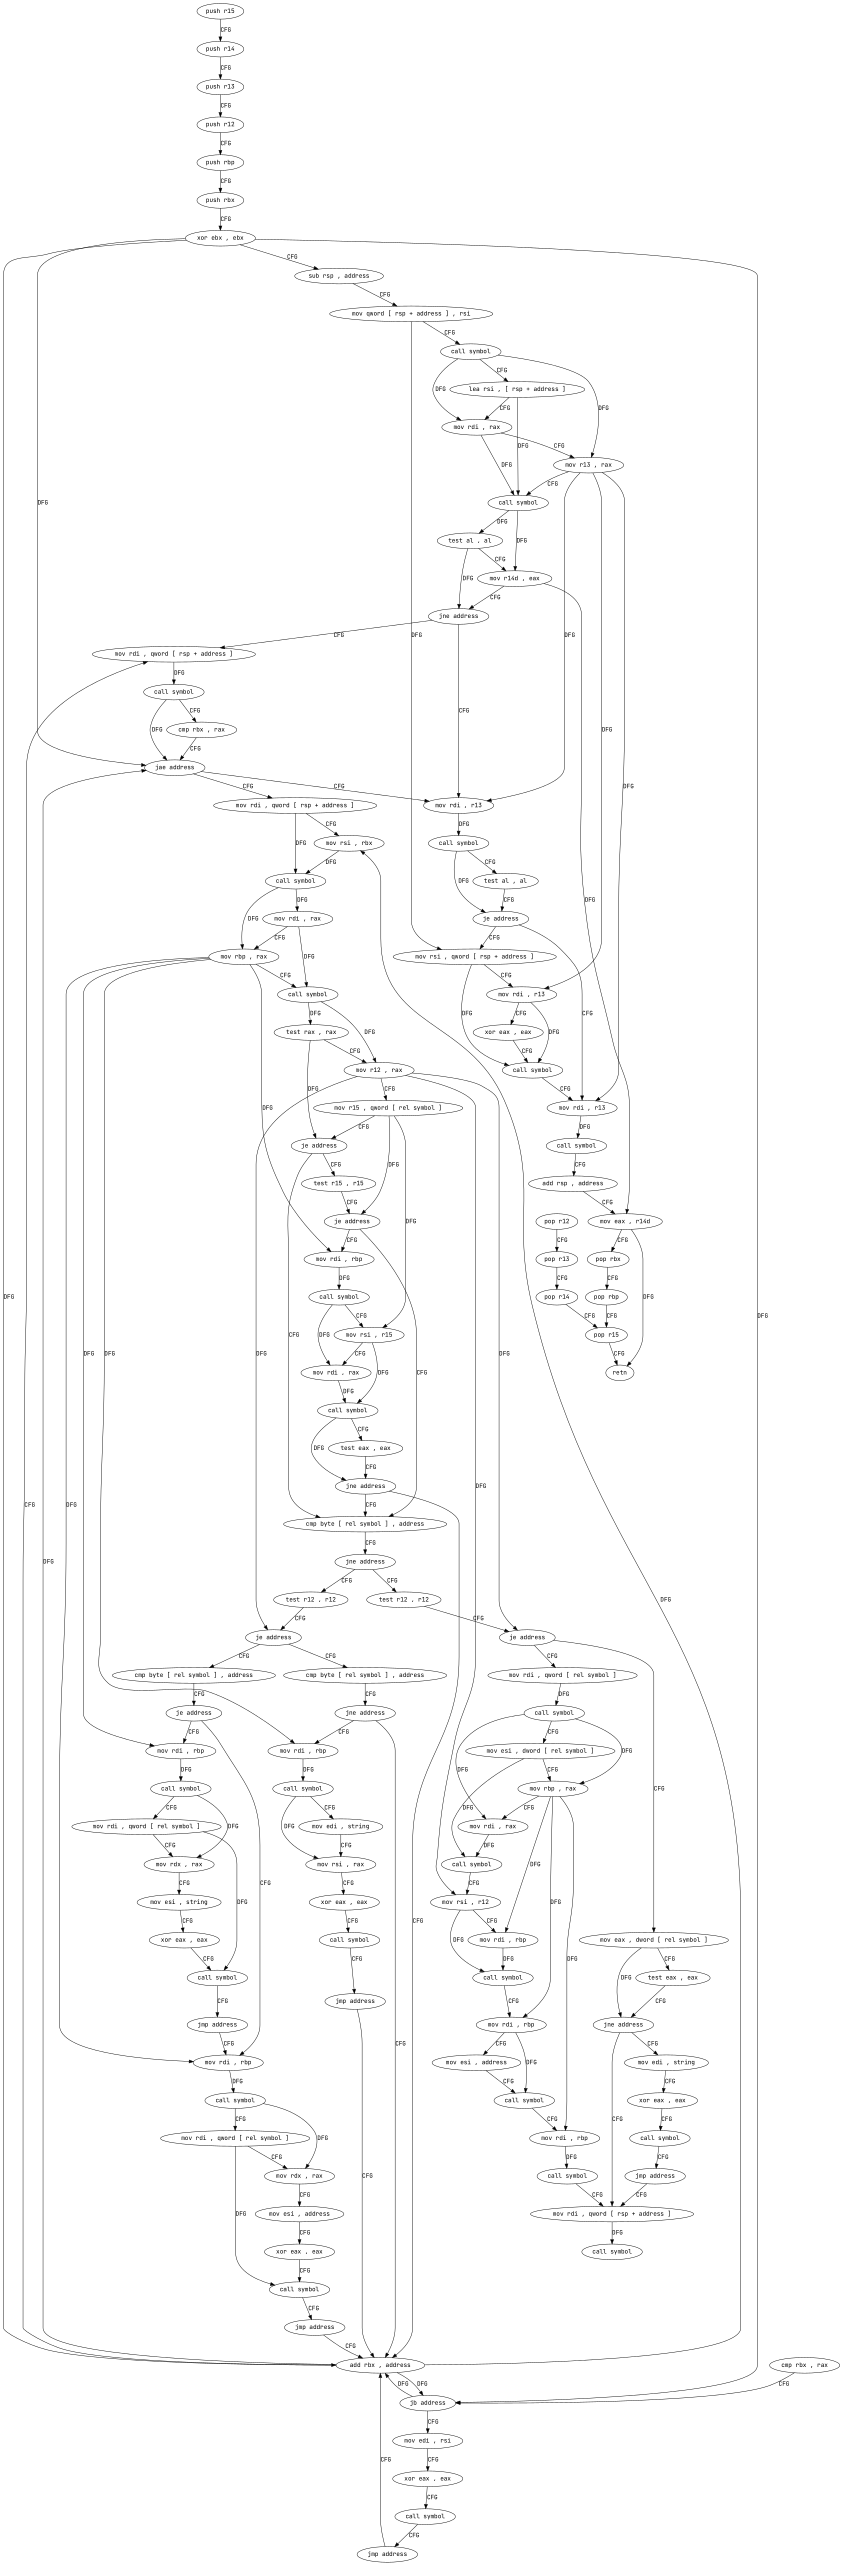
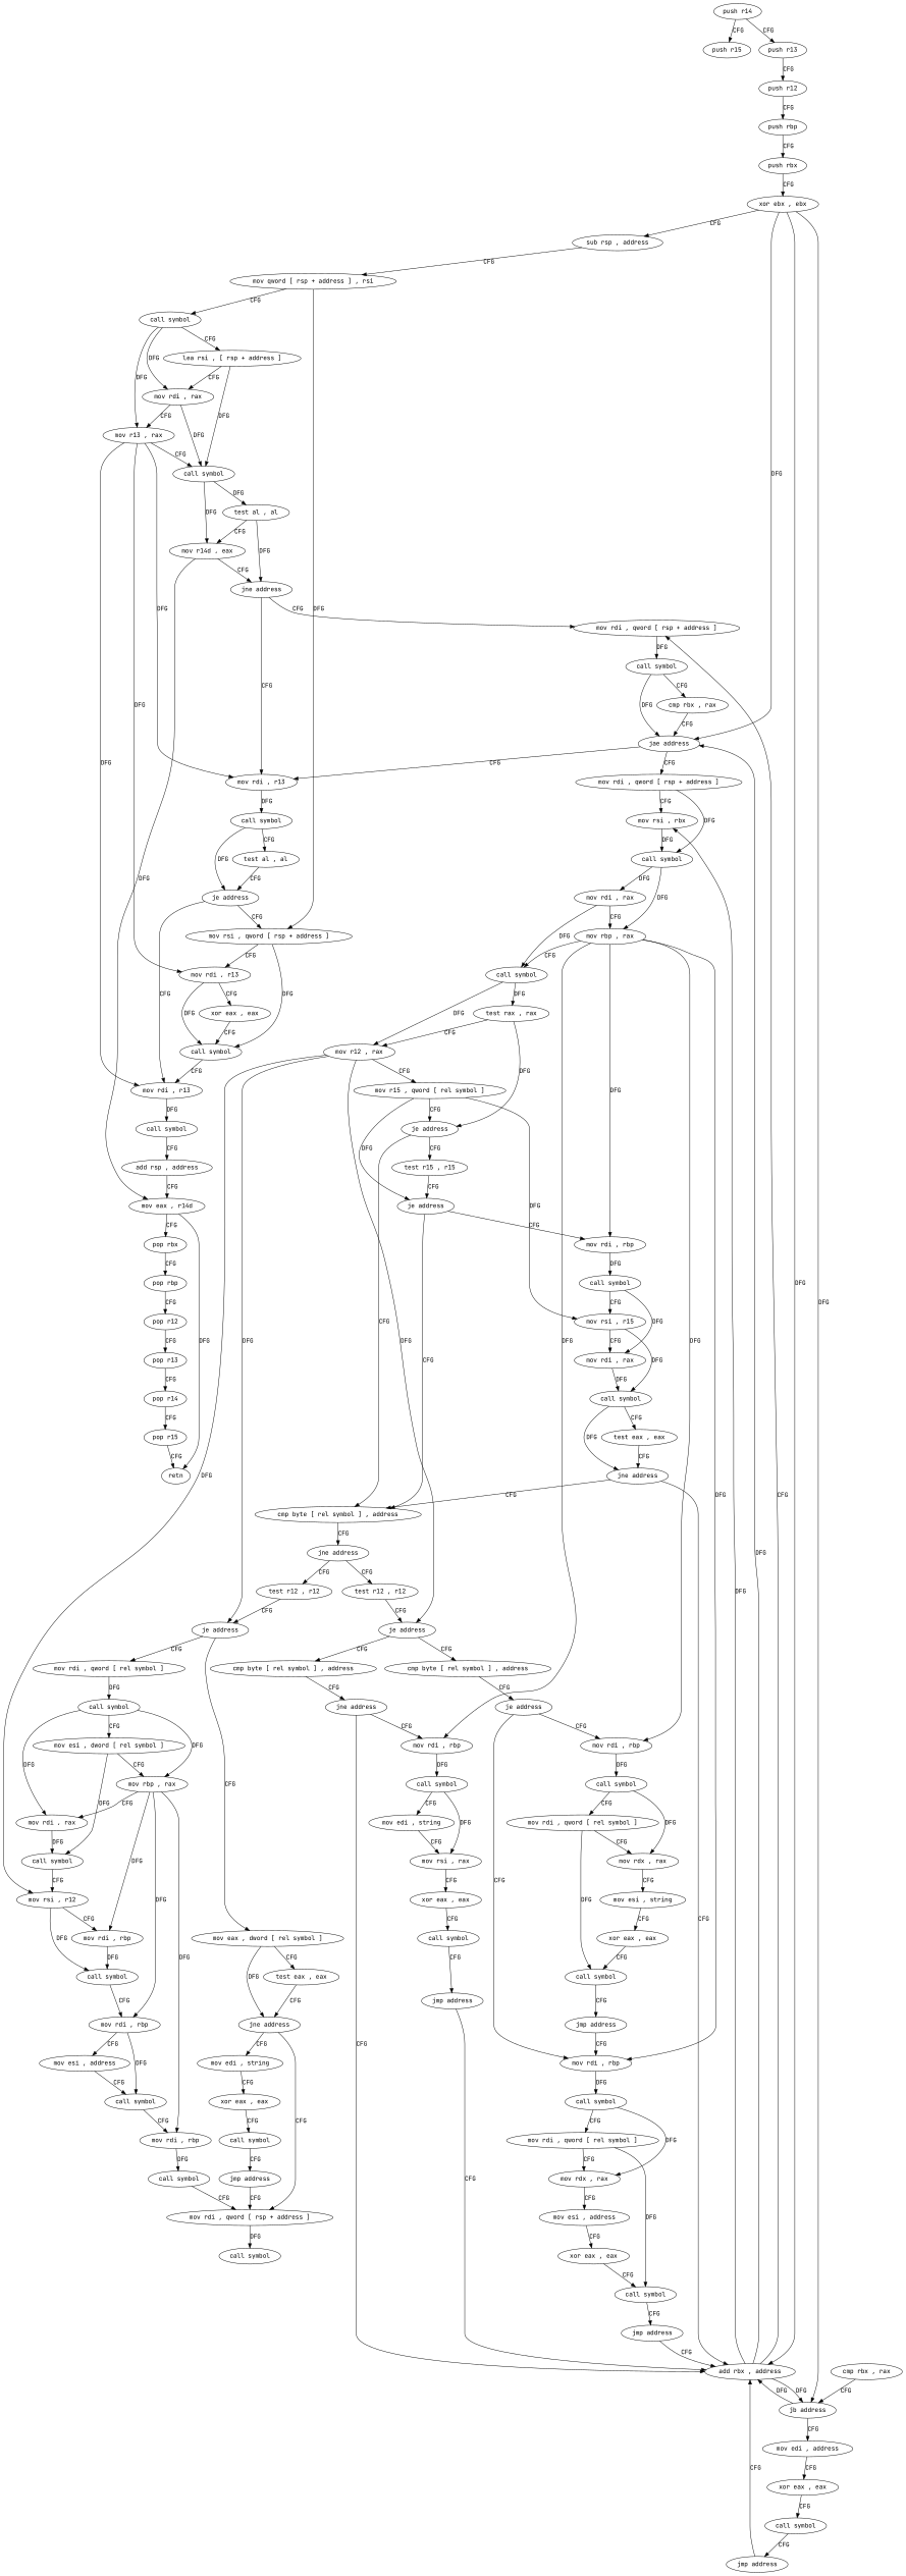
  digraph {
    fontname="JetBrains Mono"
    node [fontname="JetBrains Mono"]
    edge [fontname="JetBrains Mono"]
    n1 [label="push r15"]
    n2 [label="push r14"]
    n3 [label="push r13"]
    n4 [label="push r12"]
    n5 [label="push rbp"]
    n6 [label="push rbx"]
    n7 [label="xor ebx , ebx"]
    n8 [label="sub rsp , address"]
    n9 [label="jae address"]
    n10 [label="add rbx , address"]
    n11 [label="jb address"]
    n12 [label="mov qword [ rsp + address ] , rsi"]
    n13 [label="mov rdi , r13"]
    n14 [label="mov rdi , qword [ rsp + address ]"]
    n15 [label="mov rsi , rbx"]
    n16 [label="call symbol"]
    n17 [label="mov rdi , qword [ rsp + address ]"]
-   n18 [label="mov edi , rsi"]
+   n18 [label="mov edi , address"]
    n19 [label="call symbol"]
    n20 [label="mov rsi , qword [ rsp + address ]"]
    n21 [label="lea rsi , [ rsp + address ]"]
    n22 [label="mov rdi , rax"]
    n23 [label="mov r13 , rax"]
    n24 [label="mov rdi , r13"]
    n25 [label="call symbol"]
    n26 [label="call symbol"]
    n27 [label="mov rdi , r13"]
    n28 [label="test al , al"]
    n29 [label="mov r14d , eax"]
    n30 [label="call symbol"]
    n31 [label="call symbol"]
    n32 [label="xor eax , eax"]
    n33 [label="jne address"]
    n34 [label="mov eax , r14d"]
    n35 [label="pop rbx"]
    n36 [label=retn]
    n37 [label="call symbol"]
    n38 [label="cmp rbx , rax"]
    n39 [label="test al , al"]
    n40 [label="je address"]
    n41 [label="mov rdi , rax"]
    n42 [label="mov rbp , rax"]
    n43 [label="add rsp , address"]
    n44 [label="call symbol"]
    n45 [label="mov rdi , rbp"]
    n46 [label="mov rdi , rbp"]
    n47 [label="mov rdi , rbp"]
    n48 [label="mov rdi , rbp"]
    n49 [label="test rax , rax"]
    n50 [label="mov r12 , rax"]
    n51 [label="call symbol"]
    n52 [label="call symbol"]
    n53 [label="call symbol"]
    n54 [label="call symbol"]
    n55 [label="je address"]
    n56 [label="mov r15 , qword [ rel symbol ]"]
    n57 [label="je address"]
    n58 [label="je address"]
    n59 [label="mov rsi , r12"]
    n60 [label="cmp byte [ rel symbol ] , address"]
    n61 [label="test r15 , r15"]
    n62 [label="je address"]
    n63 [label="mov rsi , r15"]
    n64 [label="mov eax , dword [ rel symbol ]"]
    n65 [label="mov rdi , qword [ rel symbol ]"]
    n66 [label="cmp byte [ rel symbol ] , address"]
    n67 [label="cmp byte [ rel symbol ] , address"]
    n68 [label="mov rdi , rbp"]
    n69 [label="call symbol"]
    n70 [label="mov rdi , rax"]
    n71 [label="call symbol"]
    n72 [label="jne address"]
    n73 [label="test r12 , r12"]
    n74 [label="test r12 , r12"]
    n75 [label="pop rbp"]
    n76 [label="pop r12"]
    n77 [label="pop r13"]
    n78 [label="pop r14"]
    n79 [label="pop r15"]
    n80 [label="test eax , eax"]
    n81 [label="jne address"]
    n82 [label="call symbol"]
    n83 [label="mov rdi , qword [ rsp + address ]"]
    n84 [label="mov edi , string"]
    n85 [label="mov esi , dword [ rel symbol ]"]
    n86 [label="mov rbp , rax"]
    n87 [label="mov rdi , rax"]
    n88 [label="jne address"]
    n89 [label="je address"]
    n90 [label="test eax , eax"]
    n91 [label="jne address"]
    n92 [label="call symbol"]
    n93 [label="xor eax , eax"]
    n94 [label="call symbol"]
    n95 [label="call symbol"]
    n96 [label="mov rdi , rbp"]
    n97 [label="mov rdi , rbp"]
    n98 [label="mov esi , address"]
    n99 [label="call symbol"]
    n100 [label="call symbol"]
    n101 [label="mov edi , string"]
    n102 [label="mov rsi , rax"]
    n103 [label="mov rdi , qword [ rel symbol ]"]
    n104 [label="mov rdx , rax"]
    n105 [label="mov rdi , qword [ rel symbol ]"]
    n106 [label="mov rdx , rax"]
    n107 [label="cmp rbx , rax"]
    n108 [label="xor eax , eax"]
    n109 [label="call symbol"]
    n110 [label="jmp address"]
    n111 [label="jmp address"]
    n112 [label="xor eax , eax"]
    n113 [label="call symbol"]
    n114 [label="jmp address"]
    n115 [label="call symbol"]
    n116 [label="mov esi , string"]
    n117 [label="jmp address"]
    n118 [label="xor eax , eax"]
    n119 [label="call symbol"]
    n120 [label="mov esi , address"]
    n121 [label="jmp address"]
    n122 [label="xor eax , eax"]
-   n1 -> n2 [label=CFG]
+   n2 -> n1 [label=CFG]
    n2 -> n3 [label=CFG]
    n3 -> n4 [label=CFG]
    n4 -> n5 [label=CFG]
    n5 -> n6 [label=CFG]
    n6 -> n7 [label=CFG]
    n7 -> n8 [label=CFG]
    n7 -> n9 [label=DFG]
    n7 -> n10 [label=DFG]
    n7 -> n11 [label=DFG]
    n8 -> n12 [label=CFG]
    n9 -> n13 [label=CFG]
    n9 -> n14 [label=CFG]
    n10 -> n9 [label=DFG]
    n10 -> n11 [label=DFG]
    n10 -> n15 [label=DFG]
    n10 -> n17 [label=CFG]
    n11 -> n10 [label=DFG]
    n11 -> n18 [label=CFG]
    n12 -> n19 [label=CFG]
    n12 -> n20 [label=DFG]
    n13 -> n30 [label=DFG]
    n14 -> n15 [label=CFG]
    n14 -> n16 [label=DFG]
    n15 -> n16 [label=DFG]
    n16 -> n41 [label=DFG]
    n16 -> n42 [label=DFG]
    n17 -> n37 [label=DFG]
    n18 -> n108 [label=CFG]
    n19 -> n21 [label=CFG]
    n19 -> n22 [label=DFG]
    n19 -> n23 [label=DFG]
    n20 -> n24 [label=CFG]
    n20 -> n25 [label=DFG]
    n21 -> n22 [label=CFG]
    n21 -> n26 [label=DFG]
    n22 -> n23 [label=CFG]
    n22 -> n26 [label=DFG]
    n23 -> n13 [label=DFG]
    n23 -> n24 [label=DFG]
    n23 -> n26 [label=CFG]
    n23 -> n27 [label=DFG]
    n24 -> n25 [label=DFG]
    n24 -> n32 [label=CFG]
    n25 -> n27 [label=CFG]
    n26 -> n28 [label=DFG]
    n26 -> n29 [label=DFG]
    n27 -> n31 [label=DFG]
    n28 -> n29 [label=CFG]
    n28 -> n33 [label=DFG]
    n29 -> n33 [label=CFG]
    n29 -> n34 [label=DFG]
    n30 -> n39 [label=CFG]
    n30 -> n40 [label=DFG]
    n31 -> n43 [label=CFG]
    n32 -> n25 [label=CFG]
    n33 -> n13 [label=CFG]
    n33 -> n17 [label=CFG]
    n34 -> n35 [label=CFG]
    n34 -> n36 [label=DFG]
    n35 -> n75 [label=CFG]
    n37 -> n9 [label=DFG]
    n37 -> n38 [label=CFG]
    n38 -> n9 [label=CFG]
    n39 -> n40 [label=CFG]
    n40 -> n20 [label=CFG]
    n40 -> n27 [label=CFG]
    n41 -> n42 [label=CFG]
    n41 -> n44 [label=DFG]
    n42 -> n44 [label=CFG]
    n42 -> n45 [label=DFG]
    n42 -> n46 [label=DFG]
    n42 -> n47 [label=DFG]
    n42 -> n48 [label=DFG]
    n43 -> n34 [label=CFG]
    n44 -> n49 [label=DFG]
    n44 -> n50 [label=DFG]
    n45 -> n51 [label=DFG]
    n46 -> n52 [label=DFG]
    n47 -> n53 [label=DFG]
    n48 -> n54 [label=DFG]
    n49 -> n50 [label=CFG]
    n49 -> n55 [label=DFG]
    n50 -> n56 [label=CFG]
    n50 -> n57 [label=DFG]
    n50 -> n58 [label=DFG]
    n50 -> n59 [label=DFG]
    n51 -> n63 [label=CFG]
    n51 -> n70 [label=DFG]
    n52 -> n101 [label=CFG]
    n52 -> n102 [label=DFG]
    n53 -> n103 [label=CFG]
    n53 -> n104 [label=DFG]
    n54 -> n105 [label=CFG]
    n54 -> n106 [label=DFG]
    n55 -> n60 [label=CFG]
    n55 -> n61 [label=CFG]
    n56 -> n55 [label=CFG]
    n56 -> n62 [label=DFG]
    n56 -> n63 [label=DFG]
    n57 -> n64 [label=CFG]
    n57 -> n65 [label=CFG]
    n58 -> n66 [label=CFG]
    n58 -> n67 [label=CFG]
    n59 -> n68 [label=CFG]
    n59 -> n69 [label=DFG]
    n60 -> n72 [label=CFG]
    n61 -> n62 [label=CFG]
    n62 -> n45 [label=CFG]
    n62 -> n60 [label=CFG]
    n63 -> n70 [label=CFG]
    n63 -> n71 [label=DFG]
    n64 -> n80 [label=CFG]
    n64 -> n81 [label=DFG]
    n65 -> n82 [label=DFG]
    n66 -> n88 [label=CFG]
    n67 -> n89 [label=CFG]
    n68 -> n69 [label=DFG]
    n69 -> n96 [label=CFG]
    n70 -> n71 [label=DFG]
    n71 -> n90 [label=CFG]
    n71 -> n91 [label=DFG]
    n72 -> n73 [label=CFG]
    n72 -> n74 [label=CFG]
    n73 -> n57 [label=CFG]
    n74 -> n58 [label=CFG]
-   n75 -> n79 [label=CFG]
+   n75 -> n76 [label=CFG]
    n76 -> n77 [label=CFG]
    n77 -> n78 [label=CFG]
    n78 -> n79 [label=CFG]
    n79 -> n36 [label=CFG]
    n80 -> n81 [label=CFG]
    n81 -> n83 [label=CFG]
    n81 -> n84 [label=CFG]
    n82 -> n85 [label=CFG]
    n82 -> n86 [label=DFG]
    n82 -> n87 [label=DFG]
    n83 -> n92 [label=DFG]
    n84 -> n93 [label=CFG]
    n85 -> n86 [label=CFG]
    n85 -> n95 [label=DFG]
    n86 -> n68 [label=DFG]
    n86 -> n87 [label=CFG]
    n86 -> n96 [label=DFG]
    n86 -> n97 [label=DFG]
    n87 -> n95 [label=DFG]
    n88 -> n10 [label=CFG]
    n88 -> n46 [label=CFG]
    n89 -> n47 [label=CFG]
    n89 -> n48 [label=CFG]
    n90 -> n91 [label=CFG]
    n91 -> n10 [label=CFG]
    n91 -> n60 [label=CFG]
    n93 -> n94 [label=CFG]
    n94 -> n110 [label=CFG]
    n95 -> n59 [label=CFG]
    n96 -> n98 [label=CFG]
    n96 -> n99 [label=DFG]
    n97 -> n100 [label=DFG]
    n98 -> n99 [label=CFG]
    n99 -> n97 [label=CFG]
    n100 -> n83 [label=CFG]
    n101 -> n102 [label=CFG]
    n102 -> n112 [label=CFG]
    n103 -> n104 [label=CFG]
    n103 -> n115 [label=DFG]
    n104 -> n116 [label=CFG]
    n105 -> n106 [label=CFG]
    n105 -> n119 [label=DFG]
    n106 -> n120 [label=CFG]
    n107 -> n11 [label=CFG]
    n108 -> n109 [label=CFG]
    n109 -> n111 [label=CFG]
    n110 -> n83 [label=CFG]
    n111 -> n10 [label=CFG]
    n112 -> n113 [label=CFG]
    n113 -> n114 [label=CFG]
    n114 -> n10 [label=CFG]
    n115 -> n117 [label=CFG]
    n116 -> n118 [label=CFG]
    n117 -> n48 [label=CFG]
    n118 -> n115 [label=CFG]
    n119 -> n121 [label=CFG]
    n120 -> n122 [label=CFG]
    n121 -> n10 [label=CFG]
    n122 -> n119 [label=CFG]
  }
